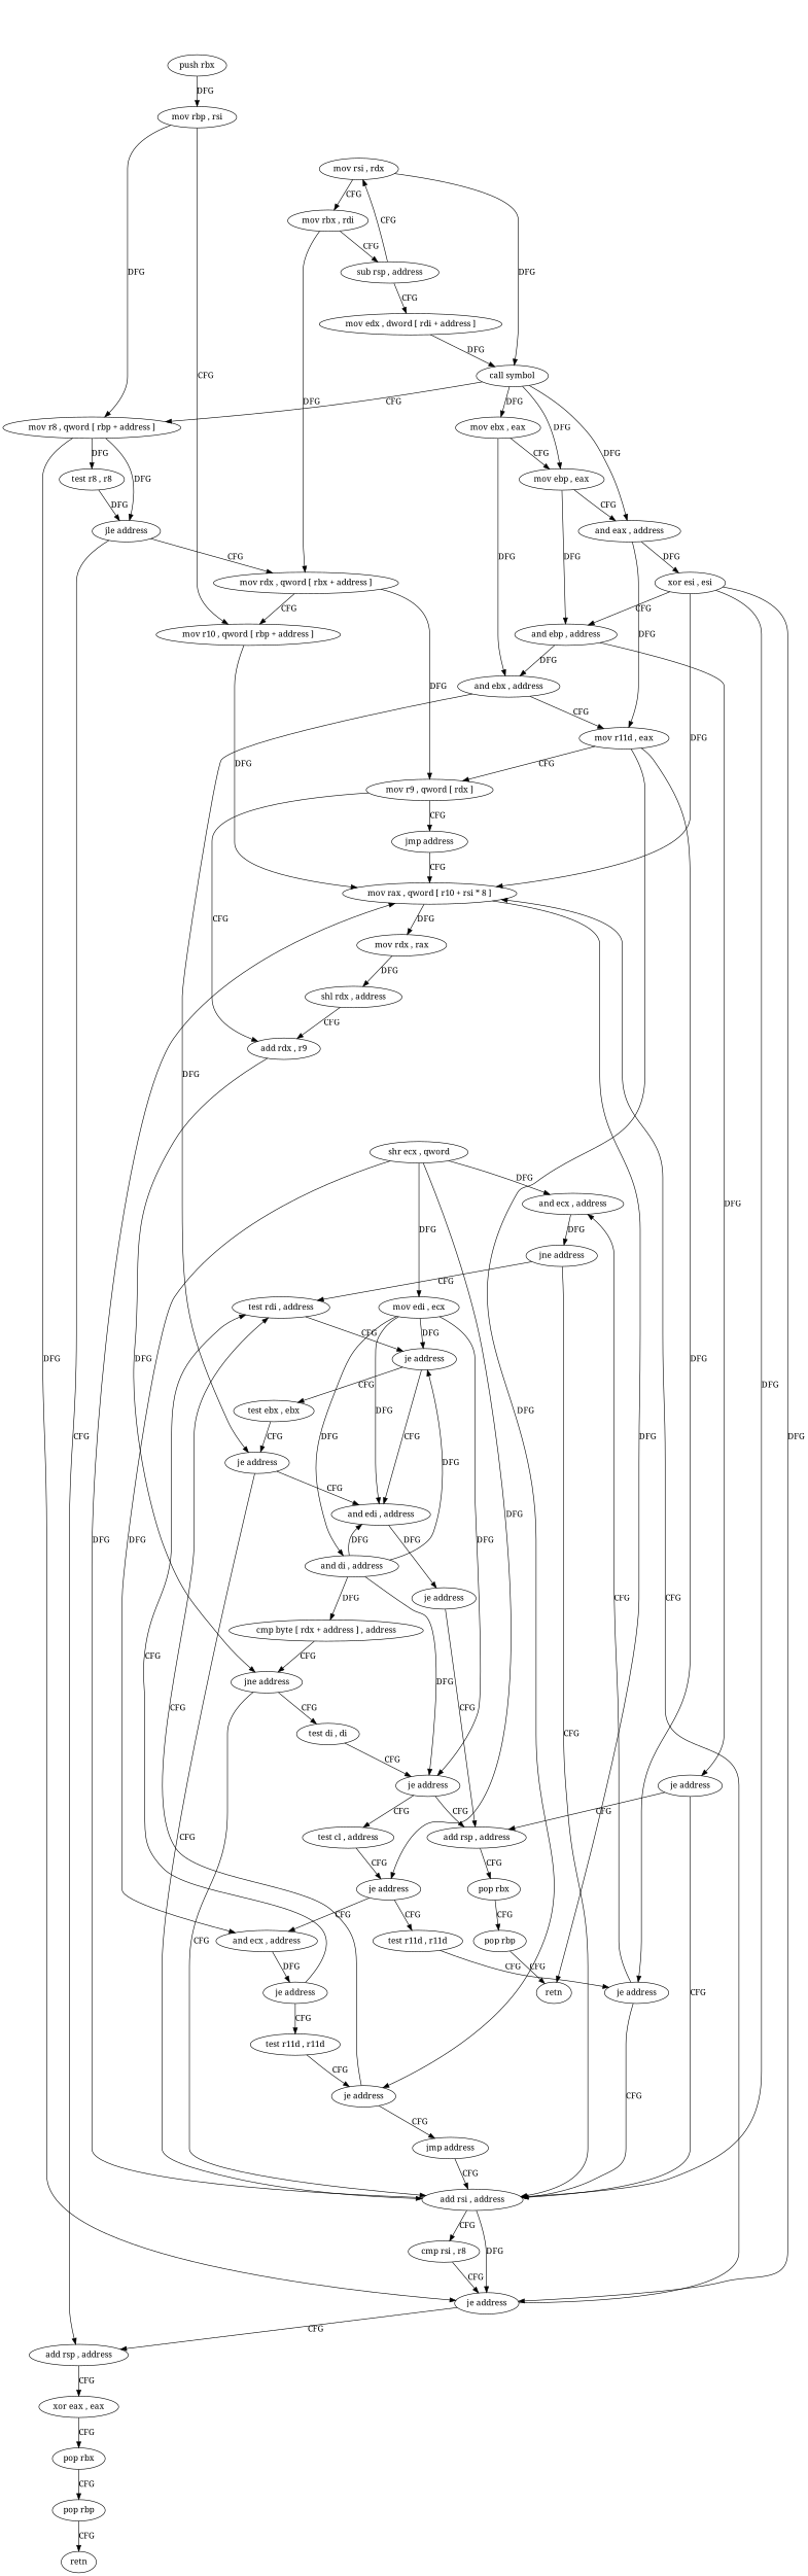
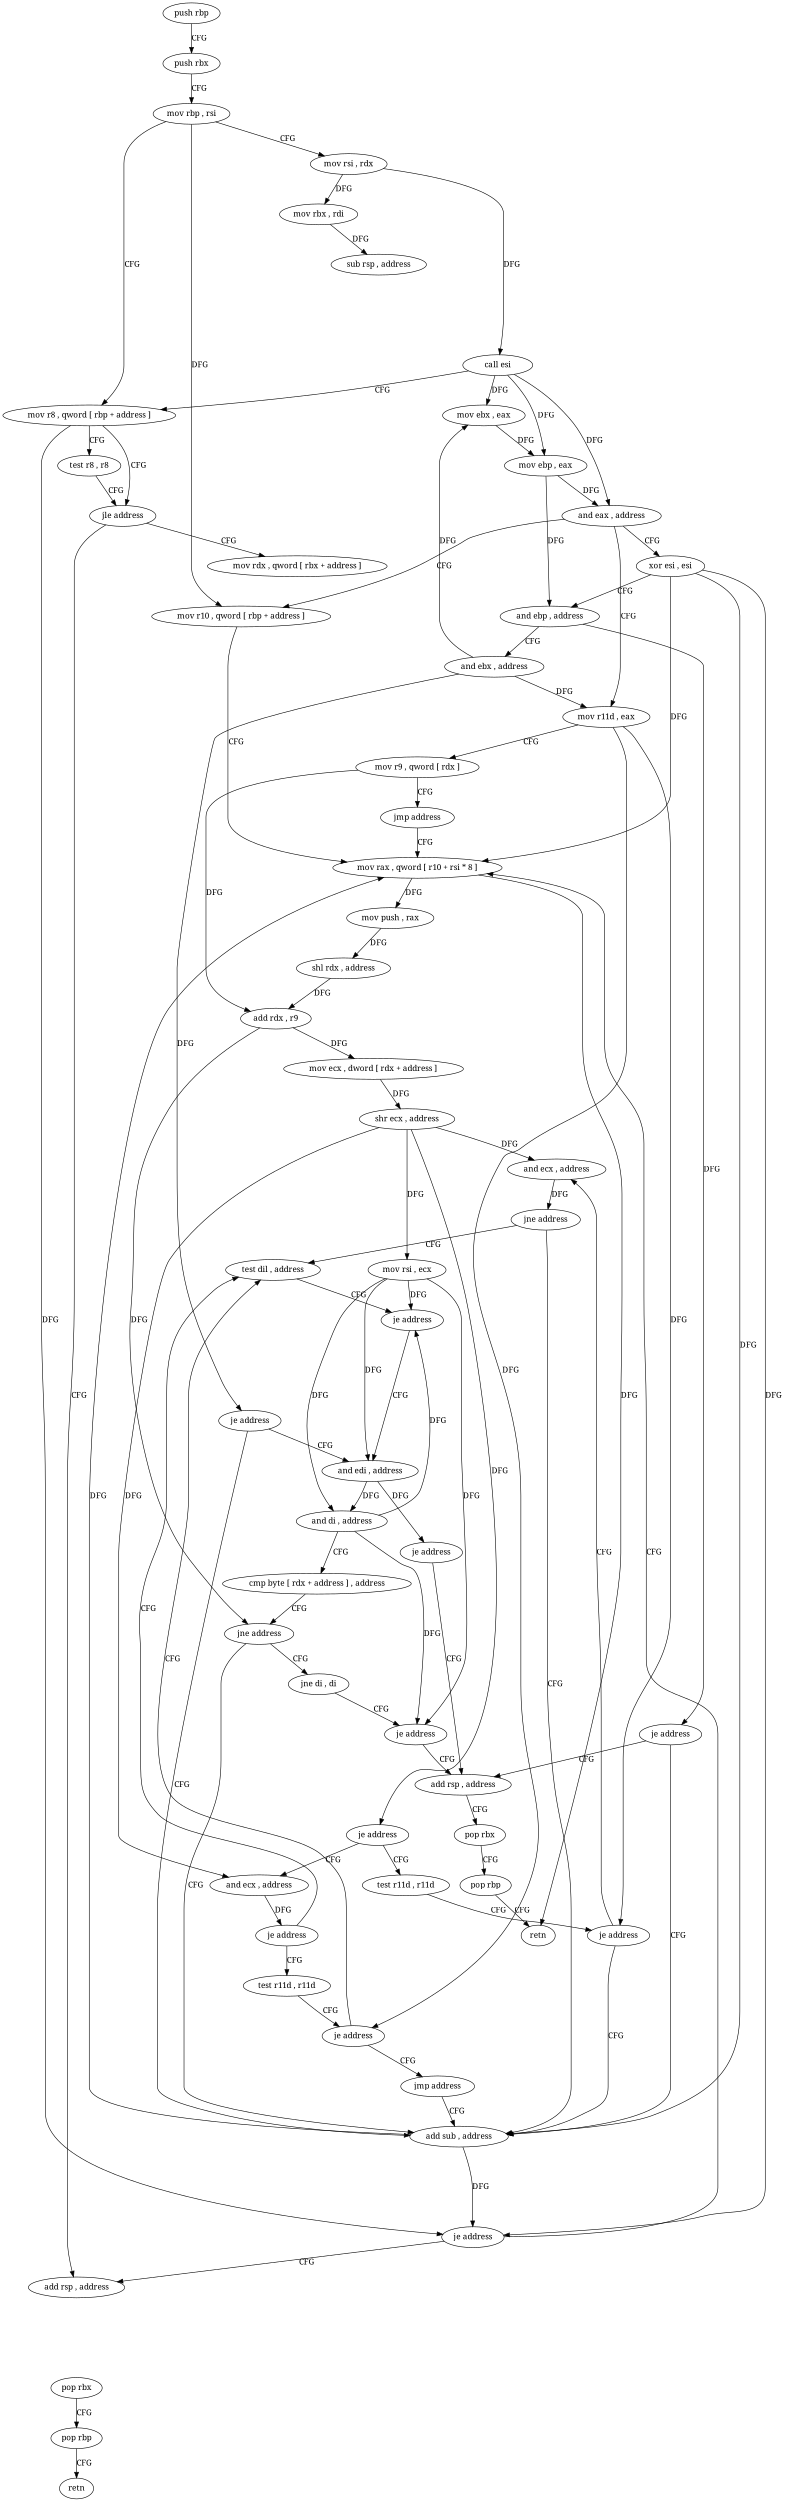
  digraph {
    fontname="Noto Serif"
    node [fontname="Noto Serif"]
    edge [fontname="Noto Serif"]
+   n1 [label="push rbp"]
    n2 [label="push rbx"]
    n3 [label="mov rbp , rsi"]
    n4 [label="mov rsi , rdx"]
    n5 [label="mov r8 , qword [ rbp + address ]"]
    n6 [label="mov r10 , qword [ rbp + address ]"]
    n7 [label="mov rbx , rdi"]
-   n8 [label="call symbol"]
+   n8 [label="call esi"]
    n9 [label="test r8 , r8"]
    n10 [label="jle address"]
    n11 [label="je address"]
    n12 [label="mov rax , qword [ r10 + rsi * 8 ]"]
    n13 [label="sub rsp , address"]
    n14 [label="mov rdx , qword [ rbx + address ]"]
    n15 [label="mov ebx , eax"]
    n16 [label="mov ebp , eax"]
    n17 [label="and eax , address"]
-   n18 [label="mov edx , dword [ rdi + address ]"]
    n19 [label="mov r9 , qword [ rdx ]"]
    n20 [label="and ebx , address"]
    n21 [label="and ebp , address"]
    n22 [label="xor esi , esi"]
    n23 [label="mov r11d , eax"]
    n24 [label="add rsp , address"]
-   n25 [label="xor eax , eax"]
    n26 [label="pop rbx"]
    n27 [label="jmp address"]
    n28 [label="add rdx , r9"]
    n29 [label="pop rbp"]
    n30 [label=retn]
-   n31 [label="mov rdx , rax"]
+   n31 [label="mov push , rax"]
    n32 [label=retn]
    n33 [label="je address"]
    n34 [label="je address"]
-   n35 [label="add rsi , address"]
+   n35 [label="add sub , address"]
    n36 [label="je address"]
    n37 [label="je address"]
-   n38 [label="cmp rsi , r8"]
    n39 [label="add rsp , address"]
    n40 [label="and edi , address"]
    n41 [label="and ecx , address"]
-   n42 [label="test rdi , address"]
+   n42 [label="test dil , address"]
    n43 [label="jmp address"]
+   n44 [label="mov ecx , dword [ rdx + address ]"]
    n45 [label="jne address"]
    n46 [label="shl rdx , address"]
-   n47 [label="shr ecx , qword"]
-   n48 [label="test di , di"]
-   n49 [label="mov edi , ecx"]
+   n47 [label="shr ecx , address"]
+   n48 [label="jne di , di"]
+   n49 [label="mov rsi , ecx"]
    n50 [label="je address"]
    n51 [label="and ecx , address"]
    n52 [label="and di , address"]
    n53 [label="je address"]
    n54 [label="je address"]
    n55 [label="test r11d , r11d"]
    n56 [label="je address"]
    n57 [label="jne address"]
    n58 [label="cmp byte [ rdx + address ] , address"]
-   n59 [label="test cl , address"]
-   n60 [label="test ebx , ebx"]
    n61 [label="je address"]
    n62 [label="pop rbx"]
    n63 [label="pop rbp"]
    n64 [label="test r11d , r11d"]
-   n2 -> n3 [label=DFG]
-   n13 -> n4 [label=CFG]
-   n3 -> n5 [label=DFG]
-   n3 -> n6 [label=CFG]
-   n4 -> n7 [label=CFG]
+   n1 -> n2 [label=CFG]
+   n2 -> n3 [label=CFG]
+   n3 -> n4 [label=CFG]
+   n3 -> n5 [label=CFG]
+   n3 -> n6 [label=DFG]
+   n4 -> n7 [label=DFG]
    n4 -> n8 [label=DFG]
-   n5 -> n9 [label=DFG]
-   n5 -> n10 [label=DFG]
+   n5 -> n9 [label=CFG]
+   n5 -> n10 [label=CFG]
    n5 -> n11 [label=DFG]
-   n6 -> n12 [label=DFG]
-   n7 -> n13 [label=CFG]
-   n7 -> n14 [label=DFG]
+   n6 -> n12 [label=CFG]
+   n7 -> n13 [label=DFG]
    n8 -> n5 [label=CFG]
    n8 -> n15 [label=DFG]
    n8 -> n16 [label=DFG]
    n8 -> n17 [label=DFG]
-   n9 -> n10 [label=DFG]
+   n9 -> n10 [label=CFG]
    n10 -> n14 [label=CFG]
    n10 -> n24 [label=CFG]
    n11 -> n12 [label=CFG]
    n11 -> n24 [label=CFG]
    n12 -> n31 [label=DFG]
    n12 -> n32 [label=DFG]
-   n13 -> n18 [label=CFG]
-   n14 -> n6 [label=CFG]
-   n14 -> n19 [label=DFG]
-   n15 -> n16 [label=CFG]
-   n15 -> n20 [label=DFG]
-   n16 -> n17 [label=CFG]
+   n17 -> n6 [label=CFG]
+   n15 -> n16 [label=DFG]
+   n20 -> n15 [label=DFG]
+   n16 -> n17 [label=DFG]
    n16 -> n21 [label=DFG]
-   n17 -> n22 [label=DFG]
-   n17 -> n23 [label=DFG]
-   n18 -> n8 [label=DFG]
+   n17 -> n22 [label=CFG]
+   n17 -> n23 [label=CFG]
    n19 -> n27 [label=CFG]
-   n19 -> n28 [label=CFG]
-   n20 -> n23 [label=CFG]
+   n19 -> n28 [label=DFG]
+   n20 -> n23 [label=DFG]
    n20 -> n33 [label=DFG]
-   n21 -> n20 [label=DFG]
+   n21 -> n20 [label=CFG]
    n21 -> n34 [label=DFG]
    n22 -> n11 [label=DFG]
    n22 -> n12 [label=DFG]
    n22 -> n21 [label=CFG]
    n22 -> n35 [label=DFG]
    n23 -> n19 [label=CFG]
    n23 -> n36 [label=DFG]
    n23 -> n37 [label=DFG]
-   n24 -> n25 [label=CFG]
-   n25 -> n26 [label=CFG]
    n26 -> n29 [label=CFG]
    n27 -> n12 [label=CFG]
+   n28 -> n44 [label=DFG]
    n28 -> n45 [label=DFG]
    n29 -> n30 [label=CFG]
    n31 -> n46 [label=DFG]
    n33 -> n35 [label=CFG]
    n33 -> n40 [label=CFG]
    n34 -> n35 [label=CFG]
    n34 -> n39 [label=CFG]
    n35 -> n11 [label=DFG]
    n35 -> n12 [label=DFG]
-   n35 -> n38 [label=CFG]
    n36 -> n35 [label=CFG]
    n36 -> n41 [label=CFG]
    n37 -> n42 [label=CFG]
    n37 -> n43 [label=CFG]
-   n38 -> n11 [label=CFG]
    n39 -> n62 [label=CFG]
    n40 -> n61 [label=DFG]
    n41 -> n57 [label=DFG]
    n42 -> n54 [label=CFG]
    n43 -> n35 [label=CFG]
+   n44 -> n47 [label=DFG]
    n45 -> n35 [label=CFG]
    n45 -> n48 [label=CFG]
-   n46 -> n28 [label=CFG]
+   n46 -> n28 [label=DFG]
    n47 -> n41 [label=DFG]
    n47 -> n49 [label=DFG]
    n47 -> n50 [label=DFG]
    n47 -> n51 [label=DFG]
    n48 -> n53 [label=CFG]
    n49 -> n40 [label=DFG]
    n49 -> n52 [label=DFG]
    n49 -> n53 [label=DFG]
    n49 -> n54 [label=DFG]
    n50 -> n51 [label=CFG]
    n50 -> n55 [label=CFG]
    n51 -> n56 [label=DFG]
-   n52 -> n40 [label=DFG]
+   n40 -> n52 [label=DFG]
    n52 -> n53 [label=DFG]
    n52 -> n54 [label=DFG]
-   n52 -> n58 [label=DFG]
+   n52 -> n58 [label=CFG]
    n53 -> n39 [label=CFG]
-   n53 -> n59 [label=CFG]
    n54 -> n40 [label=CFG]
-   n54 -> n60 [label=CFG]
    n55 -> n36 [label=CFG]
    n56 -> n42 [label=CFG]
    n56 -> n64 [label=CFG]
    n57 -> n35 [label=CFG]
    n57 -> n42 [label=CFG]
    n58 -> n45 [label=CFG]
-   n59 -> n50 [label=CFG]
-   n60 -> n33 [label=CFG]
    n61 -> n39 [label=CFG]
    n62 -> n63 [label=CFG]
    n63 -> n32 [label=CFG]
    n64 -> n37 [label=CFG]
  }
